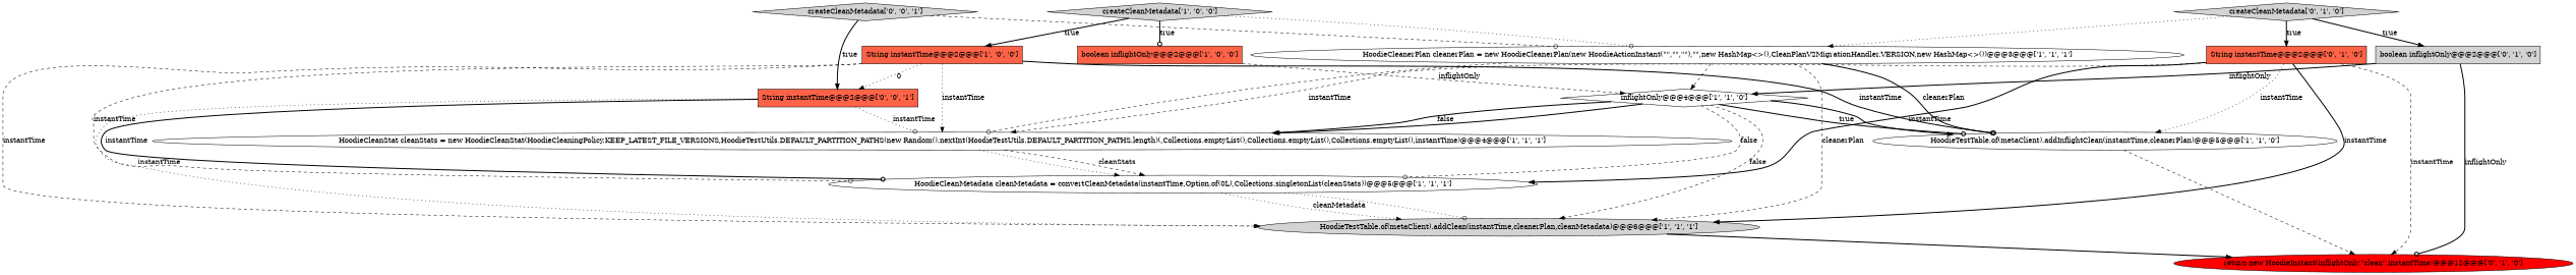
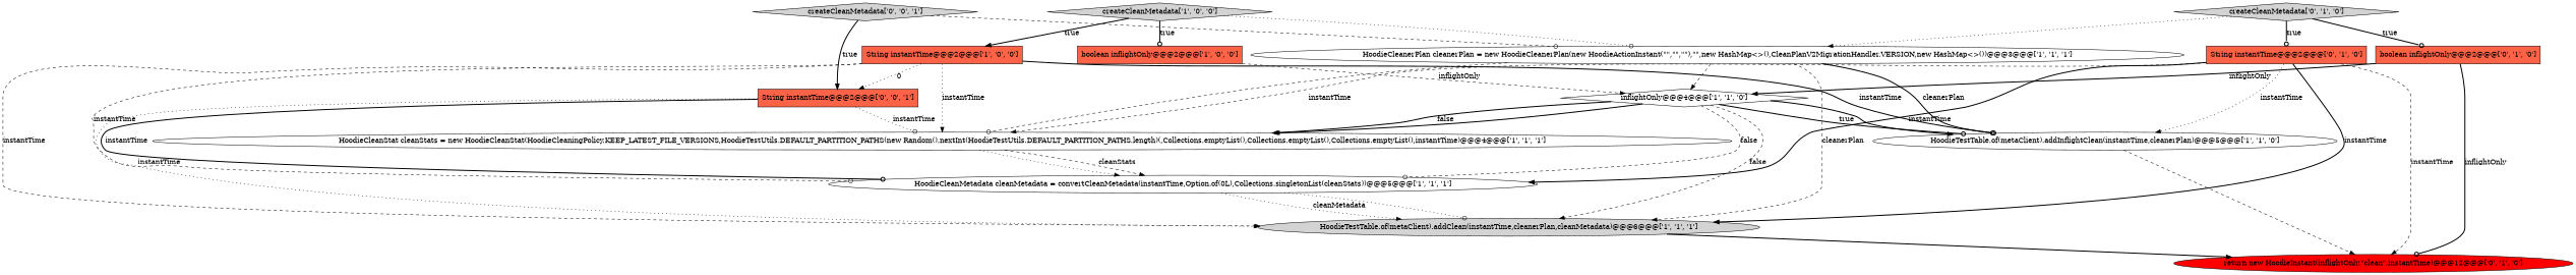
  digraph {
    node [fillcolor=tomato shape=ellipse style=filled]
    edge [arrowhead=normal style=bold]
    n1 [label="String instantTime@@@2@@@['0', '1', '0']" shape=box]
    n2 [fillcolor=white label="HoodieTestTable.of(metaClient).addInflightClean(instantTime,cleanerPlan)@@@5@@@['1', '1', '0']"]
    n3 [fillcolor=white label="HoodieCleanMetadata cleanMetadata = convertCleanMetadata(instantTime,Option.of(0L),Collections.singletonList(cleanStats))@@@5@@@['1', '1', '1']"]
    n4 [fillcolor=white label="HoodieCleanStat cleanStats = new HoodieCleanStat(HoodieCleaningPolicy.KEEP_LATEST_FILE_VERSIONS,HoodieTestUtils.DEFAULT_PARTITION_PATHS(new Random().nextInt(HoodieTestUtils.DEFAULT_PARTITION_PATHS.length)(,Collections.emptyList(),Collections.emptyList(),Collections.emptyList(),instantTime)@@@4@@@['1', '1', '1']"]
    n5 [fillcolor=red label="return new HoodieInstant(inflightOnly,\"clean\",instantTime)@@@12@@@['0', '1', '0']"]
    n6 [fillcolor=lightgray label="HoodieTestTable.of(metaClient).addClean(instantTime,cleanerPlan,cleanMetadata)@@@6@@@['1', '1', '1']"]
    n7 [label="String instantTime@@@2@@@['1', '0', '0']" shape=box]
    n8 [label="String instantTime@@@2@@@['0', '0', '1']" shape=box]
    n9 [fillcolor=lightgray label="createCleanMetadata['0', '0', '1']" shape=diamond]
    n10 [fillcolor=white label="HoodieCleanerPlan cleanerPlan = new HoodieCleanerPlan(new HoodieActionInstant(\"\",\"\",\"\"),\"\",new HashMap<>(),CleanPlanV2MigrationHandler.VERSION,new HashMap<>())@@@3@@@['1', '1', '1']"]
    n11 [fillcolor=white label="inflightOnly@@@4@@@['1', '1', '0']" shape=diamond]
    n12 [label="boolean inflightOnly@@@2@@@['1', '0', '0']" shape=box]
    n13 [fillcolor=lightgray label="createCleanMetadata['1', '0', '0']" shape=diamond]
-   n14 [fillcolor=lightgray label="boolean inflightOnly@@@2@@@['0', '1', '0']" shape=box]
+   n14 [label="boolean inflightOnly@@@2@@@['0', '1', '0']" shape=box]
    n15 [fillcolor=lightgray label="createCleanMetadata['0', '1', '0']" shape=diamond]
    n1 -> n2 [label=instantTime style=dotted]
    n1 -> n3 [label=instantTime]
    n1 -> n4 [label=instantTime style=dashed]
    n1 -> n5 [label=instantTime style=dashed]
    n1 -> n6 [label=instantTime]
    n2 -> n5 [style=dashed]
    n3 -> n6 [arrowhead=odot style=dotted]
    n3 -> n6 [label=cleanMetadata style=dotted]
    n4 -> n3 [label=cleanStats style=dashed]
    n4 -> n3 [style=dotted]
    n6 -> n5
    n7 -> n2 [arrowhead=odot label=instantTime]
    n7 -> n3 [arrowhead=odot label=instantTime style=dashed]
    n7 -> n4 [label=instantTime style=dotted]
    n7 -> n6 [label=instantTime style=dashed]
    n7 -> n8 [label=0 style=dotted]
    n8 -> n3 [arrowhead=odot label=instantTime]
    n8 -> n4 [arrowhead=odot label=instantTime style=dotted]
    n8 -> n6 [label=instantTime style=dotted]
    n9 -> n8 [label=true]
    n9 -> n10 [arrowhead=odot style=dashed]
    n10 -> n2 [arrowhead=odot label=cleanerPlan]
    n10 -> n4 [arrowhead=odot style=dashed]
    n10 -> n6 [label=cleanerPlan style=dashed]
    n10 -> n11 [style=dashed]
    n11 -> n2 [arrowhead=odot label=true]
    n11 -> n2
    n11 -> n3 [arrowhead=odot label=false style=dashed]
    n11 -> n4
    n11 -> n4 [label=false]
    n11 -> n6 [label=false style=dashed]
    n12 -> n11 [label=inflightOnly style=dashed]
    n13 -> n7 [label=true]
    n13 -> n10 [arrowhead=odot style=dotted]
    n13 -> n12 [arrowhead=odot label=true]
    n14 -> n5 [arrowhead=odot label=inflightOnly]
    n14 -> n11 [label=inflightOnly]
-   n15 -> n1 [label=true]
+   n15 -> n1 [arrowhead=odot label=true]
    n15 -> n10 [style=dotted]
-   n15 -> n14 [label=true]
+   n15 -> n14 [arrowhead=odot label=true]
  }
